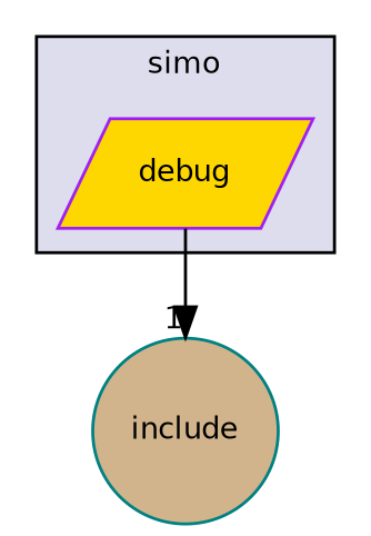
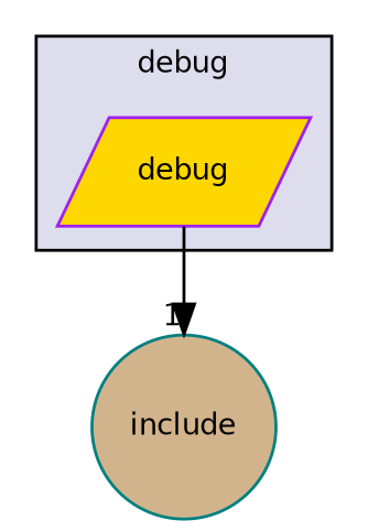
  digraph {
    compound=true
    node [fontname=Helvetica fontsize=10 style=filled]
    n1 [fillcolor=gold label=debug pencolor=black shape=parallelogram color=purple]
    n2 [color=teal fillcolor=tan label=include shape=circle]
    subgraph cluster_1 {
      bgcolor="#ddddee"
      fontname=Helvetica
      fontsize=10
-     label=simo
+     label=debug
      pencolor=black
      n1
    }
    n1 -> n2 [headlabel=1 labeldistance=1.5 labelfontname=Helvetica labelfontsize=10]
  }
